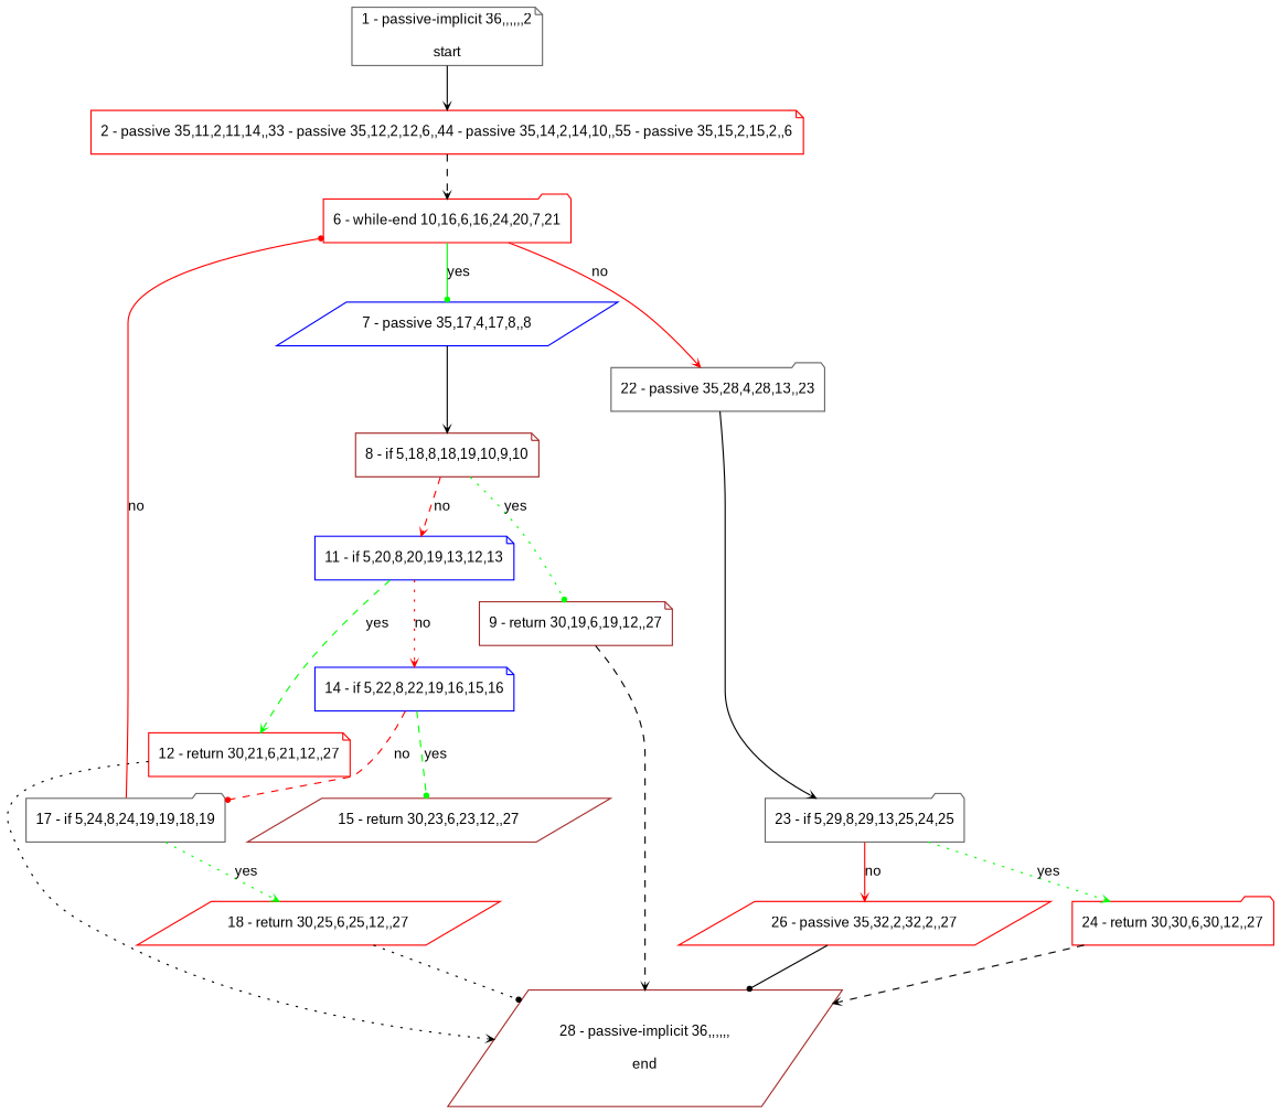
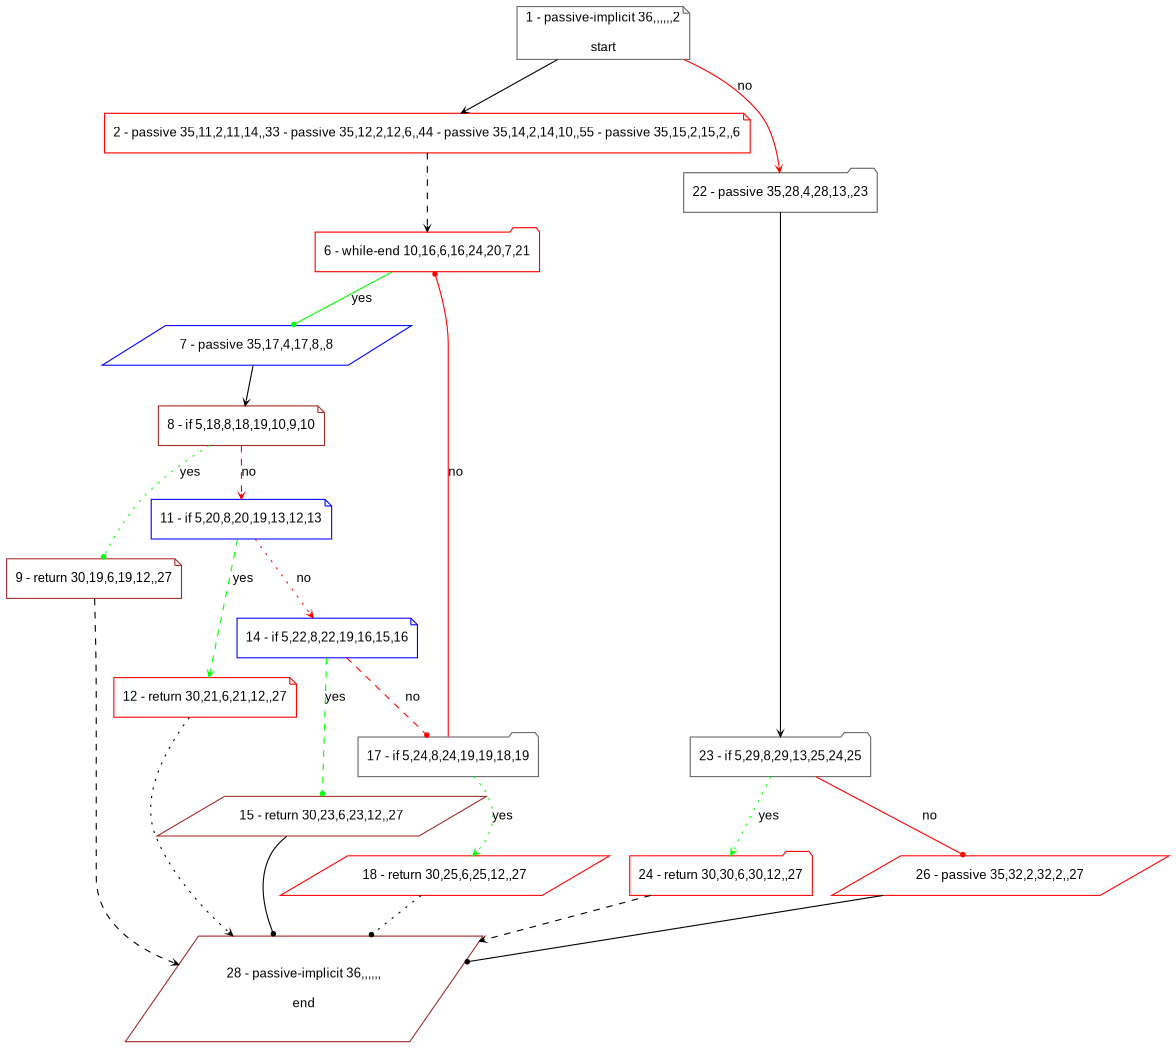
  digraph {
    bgcolor=white
    compound=true
    fillcolor="#FFFFCC"
    fontname=Arial
    fontsize=12
    pack=true
    packmode=clust
    style="rounded,filled"
    node [color=red compound=true fillcolor="#ffffff" fixedsize=false fontname=Arial fontsize=12 node_initialized=no shape=note style=filled]
    edge [arrowhead=vee arrowsize=0.5 arrowtail=none color="#000000" compound=true dir=forward fontcolor=black fontname=Arial fontsize=12 style=solid]
    n1 [label="2 - passive 35,11,2,11,14,,33 - passive 35,12,2,12,6,,44 - passive 35,14,2,14,10,,55 - passive 35,15,2,15,2,,6"]
    n2 [label="6 - while-end 10,16,6,16,24,20,7,21" shape=folder]
    n3 [color=blue label="7 - passive 35,17,4,17,8,,8" shape=parallelogram]
    n4 [color=gray40 label="22 - passive 35,28,4,28,13,,23" shape=folder]
    n5 [color=gray40 label="1 - passive-implicit 36,,,,,,2\n\nstart"]
    n6 [color=brown label="8 - if 5,18,8,18,19,10,9,10"]
    n7 [color=gray40 label="23 - if 5,29,8,29,13,25,24,25" shape=folder]
    n8 [color=brown label="9 - return 30,19,6,19,12,,27"]
    n9 [color=blue label="11 - if 5,20,8,20,19,13,12,13"]
    n10 [label="24 - return 30,30,6,30,12,,27" shape=folder]
    n11 [label="26 - passive 35,32,2,32,2,,27" shape=parallelogram]
    n12 [color=brown label="28 - passive-implicit 36,,,,,,\n\nend" shape=parallelogram]
    n13 [label="12 - return 30,21,6,21,12,,27"]
    n14 [color=blue label="14 - if 5,22,8,22,19,16,15,16"]
    n15 [color=brown label="15 - return 30,23,6,23,12,,27" shape=parallelogram]
    n16 [color=gray40 label="17 - if 5,24,8,24,19,19,18,19" shape=folder]
    n17 [label="18 - return 30,25,6,25,12,,27" shape=parallelogram]
    n1 -> n2 [style=dashed]
    n2 -> n3 [arrowhead=dot color="#00ff00" label=yes]
-   n2 -> n4 [color="#ff0000" label=no]
+   n5 -> n4 [color="#ff0000" label=no]
    n3 -> n6
    n4 -> n7
    n5 -> n1
    n6 -> n8 [arrowhead=dot color="#00ff00" label=yes style=dotted]
    n6 -> n9 [color="#ff0000" label=no style=dashed]
    n7 -> n10 [color="#00ff00" label=yes style=dotted]
-   n7 -> n11 [color="#ff0000" label=no]
+   n7 -> n11 [arrowhead=dot color="#ff0000" label=no]
    n8 -> n12 [style=dashed]
    n9 -> n13 [color="#00ff00" label=yes style=dashed]
    n9 -> n14 [color="#ff0000" label=no style=dotted]
    n10 -> n12 [style=dashed]
    n11 -> n12 [arrowhead=dot]
    n13 -> n12 [style=dotted]
    n14 -> n15 [arrowhead=dot color="#00ff00" label=yes style=dashed]
    n14 -> n16 [arrowhead=dot color="#ff0000" label=no style=dashed]
+   n15 -> n12 [arrowhead=dot]
    n16 -> n2 [arrowhead=dot color="#ff0000" label=no]
    n16 -> n17 [color="#00ff00" label=yes style=dotted]
    n17 -> n12 [arrowhead=dot style=dotted]
  }
